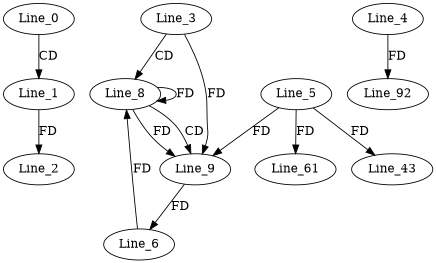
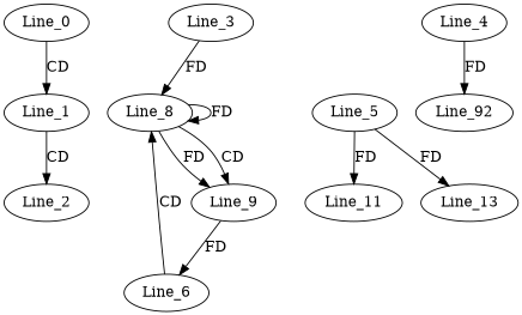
  digraph {
    Line_0
    Line_1
    Line_2
    Line_8
    Line_9
    Line_6
    n7 [label=Line_92]
    Line_4
    n9 [label=Line_3]
    Line_5
-   Line_11 [label=Line_61]
-   Line_13 [label=Line_43]
+   Line_11
+   Line_13
    Line_0 -> Line_1 [label=CD]
-   Line_1 -> Line_2 [label=FD]
+   Line_1 -> Line_2 [label=CD]
    Line_8 -> Line_8 [label=FD]
    Line_8 -> Line_9 [label=CD]
    Line_8 -> Line_9 [label=FD]
    Line_9 -> Line_6 [label=FD]
-   Line_6 -> Line_8 [label=FD]
+   Line_6 -> Line_8 [label=CD]
    Line_4 -> n7 [label=FD]
-   n9 -> Line_8 [label=CD]
-   n9 -> Line_9 [label=FD]
-   Line_5 -> Line_9 [label=FD]
+   n9 -> Line_8 [label=FD]
    Line_5 -> Line_11 [label=FD]
    Line_5 -> Line_13 [label=FD]
  }
